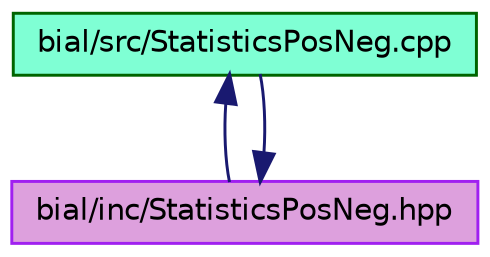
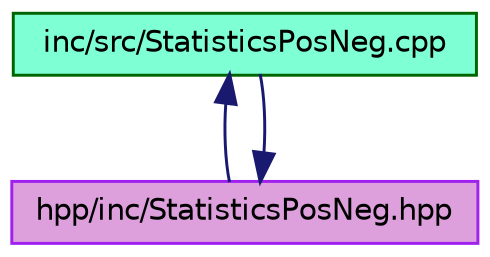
  digraph {
    node [fontname=Helvetica fontsize=10 shape=record style=filled]
    edge [color=midnightblue dir=back fontname=Helvetica fontsize=10 labelfontname=Helvetica labelfontsize=10 style=solid]
-   n1 [color=darkgreen fillcolor=aquamarine fontcolor=black height=0.2 label="bial/src/StatisticsPosNeg.cpp" width=0.4]
-   n2 [color=purple fillcolor=plum height=0.2 label="bial/inc/StatisticsPosNeg.hpp" width=0.4]
+   n1 [color=darkgreen fillcolor=aquamarine fontcolor=black height=0.2 label="inc/src/StatisticsPosNeg.cpp" width=0.4]
+   n2 [color=purple fillcolor=plum height=0.2 label="hpp/inc/StatisticsPosNeg.hpp" width=0.4]
    n1 -> n2
    n2 -> n1
  }
